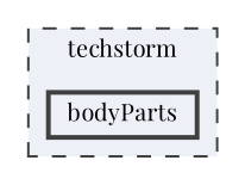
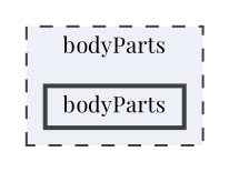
  digraph {
    compound=true
    fontname="Playfair Display"
    n1 [color=grey25 fillcolor="#edf0f7" fontname="Playfair Display" fontsize=10 height=0.2 label=bodyParts shape=box style="filled,bold" width=0.4]
    subgraph cluster_1 {
      bgcolor="#edf0f7"
      fontsize=10
-     label=techstorm
+     label=bodyParts
      pencolor=grey25
      style="filled,dashed"
      n1
    }
  }
